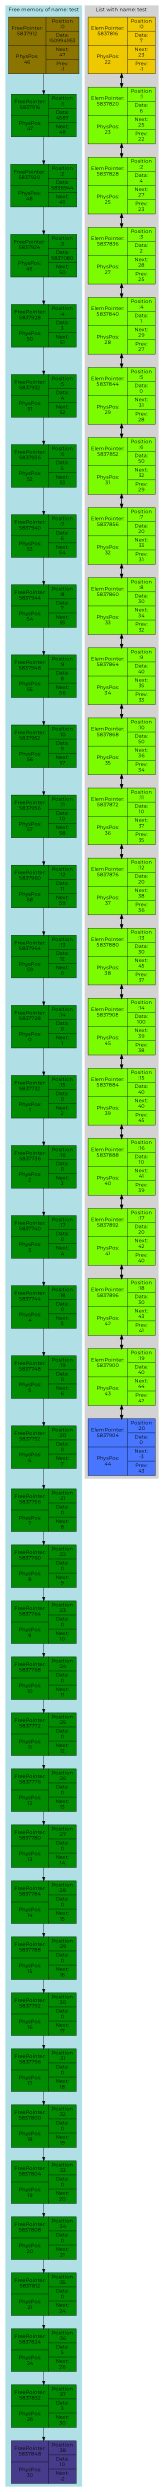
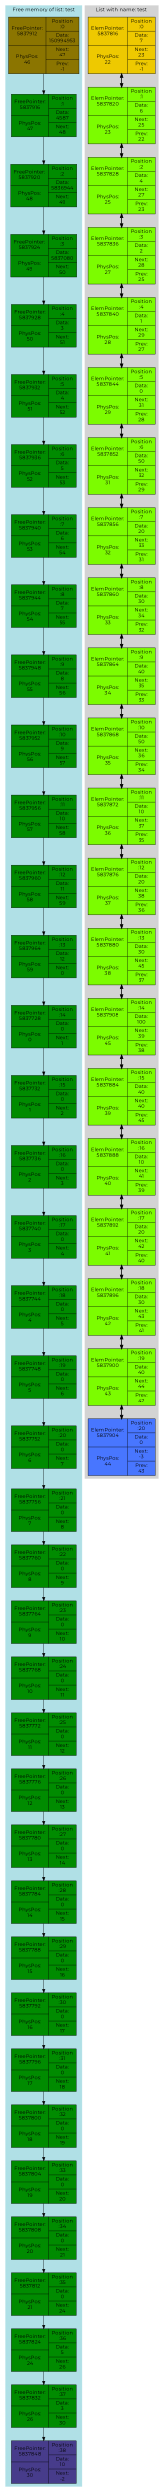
  digraph {
    rankdir=TB
    fontname=Montserrat
    node [fillcolor=green4 shape=record style=filled fontname=Montserrat]
    edge [fontname=Montserrat]
    n1 [fillcolor=gold4 label="{FreePointer:\n5837912 | PhysPos:\n46 } | {Position\n:0 | Data:\n150994953 | Next:\n47 | Prev:\n-1}"]
    n2 [label="{FreePointer:\n5837916 | PhysPos:\n47 } | {Position\n:1 | Data:\n4587 | Next:\n48}"]
    n3 [label="{FreePointer:\n5837920 | PhysPos:\n48 } | {Position\n:2 | Data:\n5836944 | Next:\n49}"]
    n4 [label="{FreePointer:\n5837924 | PhysPos:\n49 } | {Position\n:3 | Data:\n5837080 | Next:\n50}"]
    n5 [label="{FreePointer:\n5837928 | PhysPos:\n50 } | {Position\n:4 | Data:\n3 | Next:\n51}"]
    n6 [label="{FreePointer:\n5837932 | PhysPos:\n51 } | {Position\n:5 | Data:\n4 | Next:\n52}"]
    n7 [label="{FreePointer:\n5837936 | PhysPos:\n52 } | {Position\n:6 | Data:\n5 | Next:\n53}"]
    n8 [label="{FreePointer:\n5837940 | PhysPos:\n53 } | {Position\n:7 | Data:\n6 | Next:\n54}"]
    n9 [label="{FreePointer:\n5837944 | PhysPos:\n54 } | {Position\n:8 | Data:\n7 | Next:\n55}"]
    n10 [label="{FreePointer:\n5837948 | PhysPos:\n55 } | {Position\n:9 | Data:\n8 | Next:\n56}"]
    n11 [label="{FreePointer:\n5837952 | PhysPos:\n56 } | {Position\n:10 | Data:\n9 | Next:\n57}"]
    n12 [label="{FreePointer:\n5837956 | PhysPos:\n57 } | {Position\n:11 | Data:\n10 | Next:\n58}"]
    n13 [label="{FreePointer:\n5837960 | PhysPos:\n58 } | {Position\n:12 | Data:\n11 | Next:\n59}"]
    n14 [label="{FreePointer:\n5837964 | PhysPos:\n59 } | {Position\n:13 | Data:\n12 | Next:\n0}"]
    n15 [label="{FreePointer:\n5837728 | PhysPos:\n0 } | {Position\n:14 | Data:\n0 | Next:\n1}"]
    n16 [label="{FreePointer:\n5837732 | PhysPos:\n1 } | {Position\n:15 | Data:\n0 | Next:\n2}"]
    n17 [label="{FreePointer:\n5837736 | PhysPos:\n2 } | {Position\n:16 | Data:\n0 | Next:\n3}"]
    n18 [label="{FreePointer:\n5837740 | PhysPos:\n3 } | {Position\n:17 | Data:\n0 | Next:\n4}"]
    n19 [label="{FreePointer:\n5837744 | PhysPos:\n4 } | {Position\n:18 | Data:\n0 | Next:\n5}"]
    n20 [label="{FreePointer:\n5837748 | PhysPos:\n5 } | {Position\n:19 | Data:\n0 | Next:\n6}"]
    n21 [label="{FreePointer:\n5837752 | PhysPos:\n6 } | {Position\n:20 | Data:\n0 | Next:\n7}"]
    n22 [label="{FreePointer:\n5837756 | PhysPos:\n7 } | {Position\n:21 | Data:\n0 | Next:\n8}"]
    n23 [label="{FreePointer:\n5837760 | PhysPos:\n8 } | {Position\n:22 | Data:\n0 | Next:\n9}"]
    n24 [label="{FreePointer:\n5837764 | PhysPos:\n9 } | {Position\n:23 | Data:\n0 | Next:\n10}"]
    n25 [label="{FreePointer:\n5837768 | PhysPos:\n10 } | {Position\n:24 | Data:\n0 | Next:\n11}"]
    n26 [label="{FreePointer:\n5837772 | PhysPos:\n11 } | {Position\n:25 | Data:\n0 | Next:\n12}"]
    n27 [label="{FreePointer:\n5837776 | PhysPos:\n12 } | {Position\n:26 | Data:\n0 | Next:\n13}"]
    n28 [label="{FreePointer:\n5837780 | PhysPos:\n13 } | {Position\n:27 | Data:\n0 | Next:\n14}"]
    n29 [label="{FreePointer:\n5837784 | PhysPos:\n14 } | {Position\n:28 | Data:\n0 | Next:\n15}"]
    n30 [label="{FreePointer:\n5837788 | PhysPos:\n15 } | {Position\n:29 | Data:\n0 | Next:\n16}"]
    n31 [label="{FreePointer:\n5837792 | PhysPos:\n16 } | {Position\n:30 | Data:\n0 | Next:\n17}"]
    n32 [label="{FreePointer:\n5837796 | PhysPos:\n17 } | {Position\n:31 | Data:\n0 | Next:\n18}"]
    n33 [label="{FreePointer:\n5837800 | PhysPos:\n18 } | {Position\n:32 | Data:\n0 | Next:\n19}"]
    n34 [label="{FreePointer:\n5837804 | PhysPos:\n19 } | {Position\n:33 | Data:\n0 | Next:\n20}"]
    n35 [label="{FreePointer:\n5837808 | PhysPos:\n20 } | {Position\n:34 | Data:\n0 | Next:\n21}"]
    n36 [label="{FreePointer:\n5837812 | PhysPos:\n21 } | {Position\n:35 | Data:\n0 | Next:\n24}"]
    n37 [label="{FreePointer:\n5837824 | PhysPos:\n24 } | {Position\n:36 | Data:\n5 | Next:\n26}"]
    n38 [label="{FreePointer:\n5837832 | PhysPos:\n26 } | {Position\n:37 | Data:\n3 | Next:\n30}"]
    n39 [fillcolor=slateblue4 label="{FreePointer:\n5837848 | PhysPos:\n30 } | {Position\n:38 | Data:\n10 | Next:\n-2}"]
    n40 [fillcolor=gold2 label="{ElemPointer:\n5837816 | PhysPos:\n22 } | {Position\n:0 | Data:\n7 | Next:\n23 | Prev:\n-1}"]
    n41 [fillcolor=lawngreen label="{ElemPointer:\n5837820 | PhysPos:\n23 }  | {Position\n:1 | Data:\n6 | Next:\n25 | Prev:\n22}"]
    n42 [fillcolor=lawngreen label="{ElemPointer:\n5837828 | PhysPos:\n25 }  | {Position\n:2 | Data:\n4 | Next:\n27 | Prev:\n23}"]
    n43 [fillcolor=lawngreen label="{ElemPointer:\n5837836 | PhysPos:\n27 }  | {Position\n:3 | Data:\n2 | Next:\n28 | Prev:\n25}"]
    n44 [fillcolor=lawngreen label="{ElemPointer:\n5837840 | PhysPos:\n28 }  | {Position\n:4 | Data:\n1 | Next:\n29 | Prev:\n27}"]
    n45 [fillcolor=lawngreen label="{ElemPointer:\n5837844 | PhysPos:\n29 }  | {Position\n:5 | Data:\n0 | Next:\n31 | Prev:\n28}"]
    n46 [fillcolor=lawngreen label="{ElemPointer:\n5837852 | PhysPos:\n31 }  | {Position\n:6 | Data:\n50 | Next:\n32 | Prev:\n29}"]
    n47 [fillcolor=lawngreen label="{ElemPointer:\n5837856 | PhysPos:\n32 }  | {Position\n:7 | Data:\n20 | Next:\n33 | Prev:\n31}"]
    n48 [fillcolor=lawngreen label="{ElemPointer:\n5837860 | PhysPos:\n33 }  | {Position\n:8 | Data:\n30 | Next:\n34 | Prev:\n32}"]
    n49 [fillcolor=lawngreen label="{ElemPointer:\n5837864 | PhysPos:\n34 }  | {Position\n:9 | Data:\n40 | Next:\n35 | Prev:\n33}"]
    n50 [fillcolor=lawngreen label="{ElemPointer:\n5837868 | PhysPos:\n35 }  | {Position\n:10 | Data:\n50 | Next:\n36 | Prev:\n34}"]
    n51 [fillcolor=lawngreen label="{ElemPointer:\n5837872 | PhysPos:\n36 }  | {Position\n:11 | Data:\n10 | Next:\n37 | Prev:\n35}"]
    n52 [fillcolor=lawngreen label="{ElemPointer:\n5837876 | PhysPos:\n37 }  | {Position\n:12 | Data:\n20 | Next:\n38 | Prev:\n36}"]
    n53 [fillcolor=lawngreen label="{ElemPointer:\n5837880 | PhysPos:\n38 }  | {Position\n:13 | Data:\n30 | Next:\n45 | Prev:\n37}"]
    n54 [fillcolor=lawngreen label="{ElemPointer:\n5837908 | PhysPos:\n45 }  | {Position\n:14 | Data:\n100 | Next:\n39 | Prev:\n38}"]
    n55 [fillcolor=lawngreen label="{ElemPointer:\n5837884 | PhysPos:\n39 }  | {Position\n:15 | Data:\n40 | Next:\n40 | Prev:\n45}"]
    n56 [fillcolor=lawngreen label="{ElemPointer:\n5837888 | PhysPos:\n40 }  | {Position\n:16 | Data:\n10 | Next:\n41 | Prev:\n39}"]
    n57 [fillcolor=lawngreen label="{ElemPointer:\n5837892 | PhysPos:\n41 }  | {Position\n:17 | Data:\n20 | Next:\n42 | Prev:\n40}"]
    n58 [fillcolor=lawngreen label="{ElemPointer:\n5837896 | PhysPos:\n42 }  | {Position\n:18 | Data:\n30 | Next:\n43 | Prev:\n41}"]
    n59 [fillcolor=lawngreen label="{ElemPointer:\n5837900 | PhysPos:\n43 }  | {Position\n:19 | Data:\n40 | Next:\n44 | Prev:\n42}"]
    n60 [fillcolor=royalblue1 label="{ElemPointer:\n5837904 | PhysPos:\n44 }  | {Position\n:20 | Data:\n0 | Next:\n-3 | Prev:\n43}"]
    subgraph cluster_1 {
      color=powderblue
-     label="Free memory of name: test"
+     label="Free memory of list: test"
      style=filled
      n1
      n2
      n3
      n4
      n5
      n6
      n7
      n8
      n9
      n10
      n11
      n12
      n13
      n14
      n15
      n16
      n17
      n18
      n19
      n20
      n21
      n22
      n23
      n24
      n25
      n26
      n27
      n28
      n29
      n30
      n31
      n32
      n33
      n34
      n35
      n36
      n37
      n38
      n39
    }
    subgraph cluster_2 {
      color=lightgrey
      label="List with name: test"
      style=filled
      n40
      n41
      n42
      n43
      n44
      n45
      n46
      n47
      n48
      n49
      n50
      n51
      n52
      n53
      n54
      n55
      n56
      n57
      n58
      n59
      n60
    }
    n1 -> n2
    n2 -> n3
    n3 -> n4
    n4 -> n5
    n5 -> n6
    n6 -> n7
    n7 -> n8
    n8 -> n9
    n9 -> n10
    n10 -> n11
    n11 -> n12
    n12 -> n13
    n13 -> n14
    n14 -> n15
    n15 -> n16
    n16 -> n17
    n17 -> n18
    n18 -> n19
    n19 -> n20
    n20 -> n21
    n21 -> n22
    n22 -> n23
    n23 -> n24
    n24 -> n25
    n25 -> n26
    n26 -> n27
    n27 -> n28
    n28 -> n29
    n29 -> n30
    n30 -> n31
    n31 -> n32
    n32 -> n33
    n33 -> n34
    n34 -> n35
    n35 -> n36
    n36 -> n37
    n37 -> n38
    n38 -> n39
    n40 -> n41 [dir=both style=bold]
    n41 -> n42 [dir=both style=bold]
    n42 -> n43 [dir=both style=bold]
    n43 -> n44 [dir=both style=bold]
    n44 -> n45 [dir=both style=bold]
    n45 -> n46 [dir=both style=bold]
    n46 -> n47 [dir=both style=bold]
    n47 -> n48 [dir=both style=bold]
    n48 -> n49 [dir=both style=bold]
    n49 -> n50 [dir=both style=bold]
    n50 -> n51 [dir=both style=bold]
    n51 -> n52 [dir=both style=bold]
    n52 -> n53 [dir=both style=bold]
    n53 -> n54 [dir=both style=bold]
    n54 -> n55 [dir=both style=bold]
    n55 -> n56 [dir=both style=bold]
    n56 -> n57 [dir=both style=bold]
    n57 -> n58 [dir=both style=bold]
    n58 -> n59 [dir=both style=bold]
    n59 -> n60 [dir=both style=bold]
  }
